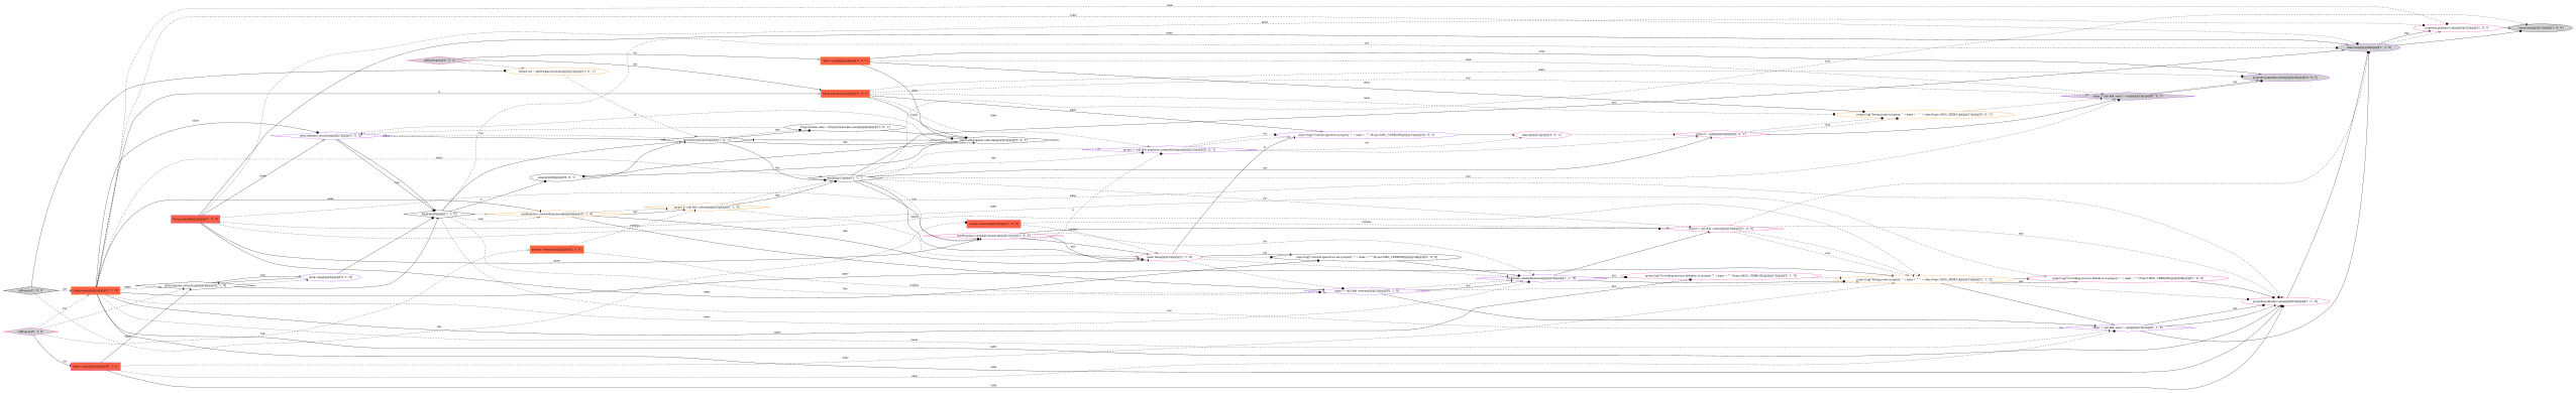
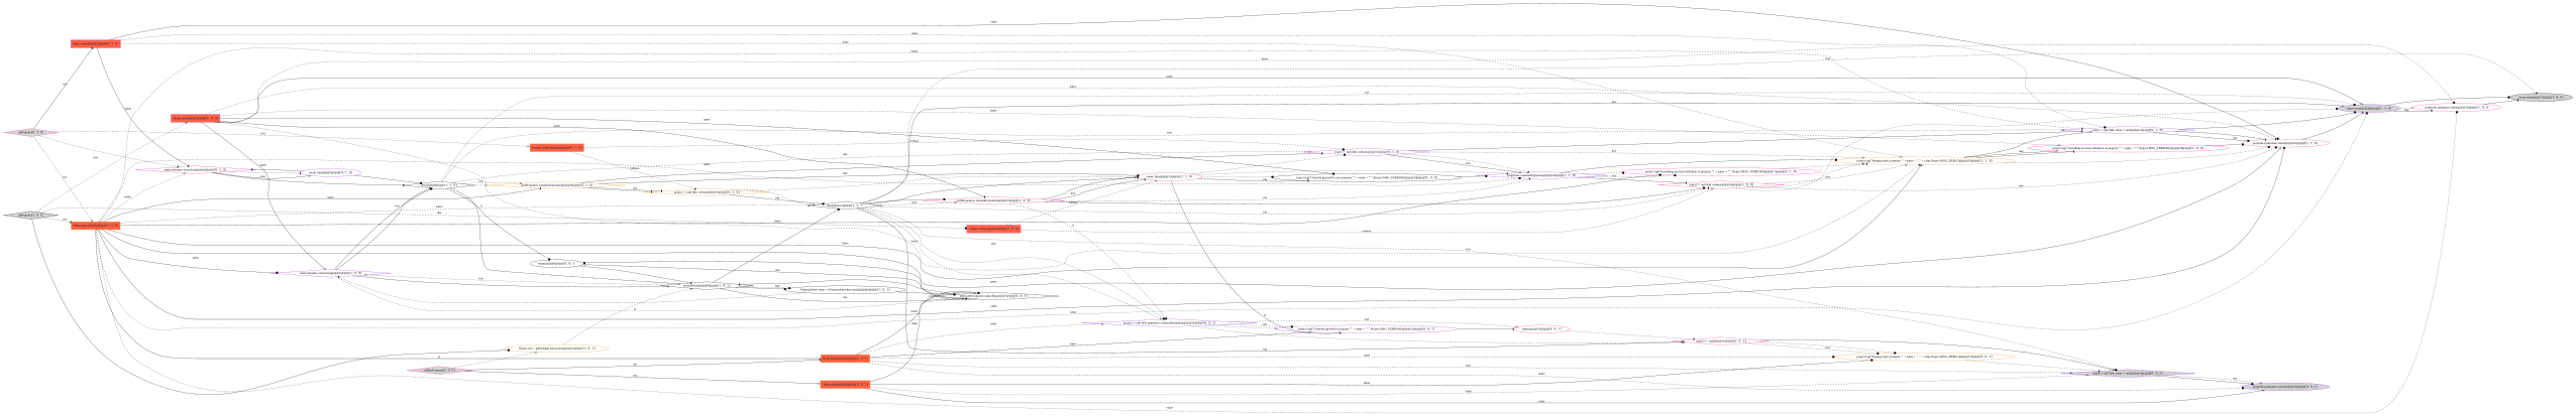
  digraph {
    fontname="Liberation Serif"
    rankdir=LR
    node [color=purple fillcolor=white fontname="Liberation Serif" shape=diamond style=filled]
    edge [arrowhead=box fontname="Liberation Serif" style=dashed]
    n1 [color=black fillcolor=lightgray label="return true@@@27@@@['1', '0', '0']" shape=ellipse]
    n2 [fillcolor=lightgray label="properties.put(name,value)@@@20@@@['0', '0', '1']" shape=ellipse]
    n3 [color=deeppink label="userProperties.containsKey(name)@@@12@@@['1', '0', '0']"]
    n4 [label="project != null && properties.containsKey(name)@@@12@@@['0', '0', '1']"]
    n5 [color=deeppink label="project != null && verbose@@@18@@@['1', '0', '0']"]
    n6 [label="properties.containsKey(name)@@@16@@@['1', '1', '0']"]
    n7 [color=deeppink label="return false@@@13@@@['1', '1', '0']" shape=ellipse]
    n8 [label="project.log(\"Override ignored for property \"\" + name + \"\"\",Project.MSG_VERBOSE)@@@13@@@['0', '0', '1']" shape=ellipse]
    n9 [color=deeppink label="return@@@14@@@['0', '0', '1']" shape=ellipse]
    n10 [color=deeppink label="project != null@@@16@@@['0', '0', '1']"]
    n11 [fillcolor=lightgray label="return true@@@24@@@['1', '1', '0']" shape=ellipse]
    n12 [color=darkorange label="project.log(\"Setting project property: \" + name + \"  \" + value,Project.MSG_DEBUG)@@@19@@@['1', '1', '0']" shape=ellipse]
    n13 [color=deeppink label="properties.put(name,value)@@@22@@@['1', '1', '0']" shape=ellipse]
    n14 [color=deeppink label="project.log(\"Overriding previous definition of property \"\" + name + \"\"\",Project.MSG_VERBOSE)@@@17@@@['0', '1', '0']" shape=ellipse]
    n15 [label="project != null && verbose@@@15@@@['0', '1', '0']"]
    n16 [color=black label="project.log(\"Override ignored for user property \"\" + name + \"\"\",Project.MSG_VERBOSE)@@@14@@@['1', '0', '0']" shape=ellipse]
    n17 [color=black label="this@@@8@@@['1', '1', '0']"]
    n18 [color=black label="return@@@8@@@['0', '0', '1']" shape=ellipse]
    n19 [color=black label="iter.hasNext()@@@4@@@['1', '0', '1']"]
    n20 [label="name != null && value != null@@@21@@@['0', '1', '0']"]
    n21 [color=darkorange label="userProperties.containsKey(name)@@@9@@@['0', '1', '0']"]
    n22 [color=black label="setter.setNew(name,value,this)@@@7@@@['0', '0', '1']"]
    n23 [color=black label="this@@@11@@@['1', '1', '1']"]
    n24 [color=black label="PropertySetter setter = (PropertySetter)iter.next()@@@6@@@['1', '0', '1']" shape=ellipse]
    n25 [label="setter.set(name,value,this)@@@7@@@['1', '0', '0']"]
    n26 [color=darkorange label="project != null && verbose@@@10@@@['0', '1', '0']"]
    n27 [color=deeppink label="properties.put(name,value)@@@25@@@['1', '0', '0']" shape=ellipse]
    n28 [color=black fillcolor=lightgray label="setProperty['1', '0', '0']"]
    n29 [fillcolor=tomato label="String name@@@2@@@['1', '0', '0']" shape=box]
    n30 [color=darkorange fillcolor=tomato label="String name@@@2@@@['1', '1', '0']" shape=box]
    n31 [color=darkorange label="Iterator iter = getDelegates().iterator()@@@3@@@['1', '0', '1']" shape=ellipse]
    n32 [color=deeppink fillcolor=tomato label="boolean verbose@@@2@@@['1', '0', '0']" shape=box]
    n33 [color=deeppink label="project.log(\"Overriding previous definition of property \"\" + name + \"\"\",Project.MSG_VERBOSE)@@@20@@@['1', '0', '0']" shape=ellipse]
-   n34 [color=black label="setter.set(name,value,this)@@@4@@@['0', '1', '0']"]
+   n34 [color=deeppink label="setter.set(name,value,this)@@@4@@@['0', '1', '0']"]
    n35 [color=darkorange fillcolor=tomato label="String name@@@2@@@['0', '0', '1']" shape=box]
    n36 [label="return true@@@5@@@['0', '1', '0']" shape=ellipse]
    n37 [fillcolor=lightgray label="name != null && value != null@@@19@@@['0', '0', '1']"]
    n38 [color=darkorange label="project.log(\"Setting project property: \" + name + \"  \" + value,Project.MSG_DEBUG)@@@17@@@['0', '0', '1']" shape=ellipse]
    n39 [fillcolor=tomato label="Object value@@@2@@@['0', '1', '0']" shape=box]
    n40 [color=deeppink fillcolor=lightgray label="setNewProperty['0', '0', '1']"]
    n41 [color=darkorange fillcolor=tomato label="Object value@@@2@@@['0', '0', '1']" shape=box]
    n42 [color=darkorange fillcolor=tomato label="boolean verbose@@@2@@@['0', '1', '0']" shape=box]
    n43 [color=deeppink fillcolor=lightgray label="setProperty['0', '1', '0']"]
    n3 -> n4 [label=0]
    n3 -> n5 [style=solid]
    n3 -> n6 [arrowhead=tee label=true]
    n3 -> n7 [arrowhead=onormal style=solid]
    n3 -> n7 [arrowhead=tee label=true style=solid]
    n4 -> n8 [arrowhead=onormal]
    n4 -> n8 [label=true]
    n4 -> n9 [arrowhead=onormal label=true]
    n4 -> n10 [arrowhead=tee]
    n5 -> n11
    n5 -> n12 [arrowhead=tee]
    n5 -> n12 [arrowhead=onormal label=true]
    n5 -> n13 [label=true]
    n6 -> n5 [arrowhead=tee style=solid]
    n6 -> n12 [style=solid]
    n6 -> n14
    n6 -> n14 [label=true]
    n7 -> n6 [arrowhead=tee]
    n7 -> n8 [arrowhead=tee label=0 style=solid]
    n7 -> n15
    n7 -> n16
    n7 -> n16 [arrowhead=tee label=true style=solid]
    n8 -> n9 [arrowhead=tee style=solid]
    n9 -> n10 [arrowhead=tee]
    n10 -> n37 [arrowhead=onormal style=solid]
    n10 -> n38 [label=true]
    n10 -> n38
    n11 -> n1 [style=solid]
    n11 -> n27 [arrowhead=tee label=true style=solid]
    n11 -> n27 [arrowhead=onormal]
    n12 -> n13
    n12 -> n20 [arrowhead=onormal style=solid]
    n12 -> n33 [arrowhead=tee style=solid]
    n12 -> n33 [arrowhead=onormal label=true style=solid]
    n13 -> n11 [arrowhead=tee style=solid]
    n14 -> n12 [arrowhead=tee]
    n15 -> n6 [arrowhead=onormal label=true style=solid]
    n15 -> n6 [arrowhead=tee]
    n15 -> n12 [arrowhead=onormal label=true]
    n15 -> n20 [arrowhead=tee style=solid]
    n16 -> n6 [style=solid]
    n17 -> n11 [label=true]
    n17 -> n15 [arrowhead=onormal label=true]
    n17 -> n18 [label=0 style=solid]
    n17 -> n19 [arrowhead=onormal style=solid]
    n17 -> n20 [arrowhead=onormal label=true]
    n17 -> n21 [arrowhead=onormal label=true]
    n17 -> n21 [arrowhead=onormal]
    n18 -> n19 [arrowhead=tee style=solid]
    n19 -> n22 [arrowhead=onormal label=true style=solid]
    n19 -> n23 [style=solid]
    n19 -> n24 [label=true]
    n19 -> n24 [style=solid]
    n19 -> n25 [arrowhead=onormal label=true]
    n20 -> n11 [style=solid]
    n20 -> n13 [arrowhead=tee style=solid]
    n20 -> n13 [label=true style=solid]
    n21 -> n7 [label=true style=solid]
    n21 -> n15 [arrowhead=tee style=solid]
    n21 -> n26 [arrowhead=tee label=true style=solid]
    n21 -> n26 [arrowhead=tee]
    n22 -> n18 [arrowhead=onormal label=true style=solid]
    n22 -> n18 [style=solid]
    n22 -> n19 [arrowhead=tee style=solid]
    n23 -> n1 [arrowhead=tee label=true]
    n23 -> n3 [style=solid]
    n23 -> n3 [arrowhead=onormal label=true]
    n23 -> n4 [arrowhead=onormal]
    n23 -> n4 [label=true]
    n23 -> n5 [arrowhead=tee label=true]
    n23 -> n7 [arrowhead=tee style=solid]
    n23 -> n10 [arrowhead=tee label=true style=solid]
    n23 -> n11 [arrowhead=onormal label=true style=solid]
    n23 -> n37 [label=true]
    n24 -> n22 [style=solid]
    n24 -> n25 [arrowhead=tee]
    n25 -> n17 [label=true style=solid]
    n25 -> n17 [arrowhead=tee style=solid]
    n25 -> n19 [arrowhead=onormal style=solid]
    n25 -> n22 [arrowhead=tee label=0]
    n26 -> n7 [arrowhead=onormal]
    n26 -> n23 [arrowhead=onormal]
    n26 -> n23 [label=true style=solid]
    n27 -> n1 [arrowhead=tee style=solid]
+   n28 -> n29 [arrowhead=onormal label=true]
    n28 -> n30 [arrowhead=tee label=true]
    n28 -> n31 [style=solid]
    n28 -> n32 [label=true]
    n29 -> n3 [arrowhead=tee label=name style=solid]
    n29 -> n11 [arrowhead=onormal label=name style=solid]
    n29 -> n12 [arrowhead=tee label=name]
    n29 -> n13 [arrowhead=tee label=name]
    n29 -> n16 [label=name style=solid]
    n29 -> n25 [arrowhead=onormal label=name style=solid]
    n29 -> n27 [label=name]
    n29 -> n33 [arrowhead=onormal label=name]
    n30 -> n6 [label=name]
    n30 -> n11 [label=value]
    n30 -> n12 [arrowhead=tee label=name style=solid]
    n30 -> n13 [arrowhead=onormal label=name style=solid]
    n30 -> n13 [label=value style=solid]
    n30 -> n14 [label=name style=solid]
    n30 -> n20 [arrowhead=tee label=name]
    n30 -> n21 [arrowhead=tee label=name style=solid]
    n30 -> n23 [arrowhead=onormal label=name]
    n30 -> n25 [label=value style=solid]
    n30 -> n27 [label=value]
    n30 -> n34 [arrowhead=onormal label=name]
    n30 -> n35 [arrowhead=onormal label=0 style=solid]
    n31 -> n19 [arrowhead=onormal]
    n32 -> n5 [arrowhead=onormal label=verbose]
    n32 -> n7 [arrowhead=onormal label=verbose]
    n33 -> n13 [style=solid]
    n34 -> n17 [arrowhead=tee style=solid]
    n34 -> n36 [arrowhead=onormal label=true style=solid]
    n34 -> n36 [arrowhead=tee]
    n35 -> n2 [label=name]
    n35 -> n4 [arrowhead=onormal label=name]
    n35 -> n8 [arrowhead=onormal label=name style=solid]
    n35 -> n22 [arrowhead=onormal label=name style=solid]
    n35 -> n37 [arrowhead=onormal label=true]
    n35 -> n38 [label=name]
    n36 -> n17 [style=solid]
    n36 -> n34 [arrowhead=tee style=solid]
    n37 -> n2 [arrowhead=onormal label=true]
    n37 -> n2 [style=solid]
    n38 -> n37 [arrowhead=tee]
    n39 -> n12 [arrowhead=onormal label=value]
    n39 -> n13 [label=value style=solid]
    n39 -> n20 [label=value]
    n39 -> n34 [arrowhead=tee label=value style=solid]
    n40 -> n31 [arrowhead=onormal]
    n40 -> n35 [arrowhead=tee label=true style=solid]
    n40 -> n41 [arrowhead=onormal label=true style=solid]
    n41 -> n2 [arrowhead=onormal label=value style=solid]
    n41 -> n22 [label=value style=solid]
    n41 -> n37 [arrowhead=onormal label=value]
    n41 -> n38 [label=value style=solid]
    n42 -> n15 [label=verbose]
    n42 -> n26 [arrowhead=tee label=verbose]
    n43 -> n30 [arrowhead=onormal label=true]
    n43 -> n34 [arrowhead=tee]
    n43 -> n39 [arrowhead=tee label=true style=solid]
    n43 -> n42 [arrowhead=onormal label=true]
  }
